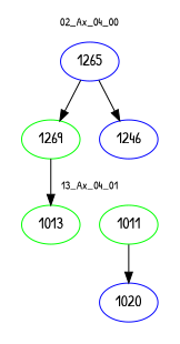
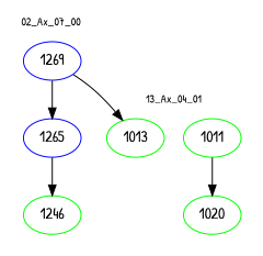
  digraph {
    fontname="Patrick Hand"
    node [color=green fontname="Patrick Hand"]
    edge [color=black fontname="Patrick Hand"]
-   n1 [label=1269]
+   n1 [color=blue label=1269]
    n2 [color=blue label=1265]
-   n3 [color=blue label=1246]
+   n3 [label=1246]
    n4 [label=1011]
-   n5 [color=blue label=1020]
+   n5 [label=1020]
    n6 [label=1013]
    subgraph cluster_1 {
      color=white
      fontsize=10
-     label="02_Ax_04_00"
+     label="02_Ax_07_00"
      n1
      n2
      n3
    }
    subgraph cluster_2 {
      color=white
      fontsize=10
      label="13_Ax_04_01"
      n4
      n5
      n6
    }
-   n2 -> n1
+   n1 -> n2
    n1 -> n6
    n2 -> n3
    n4 -> n5
  }
